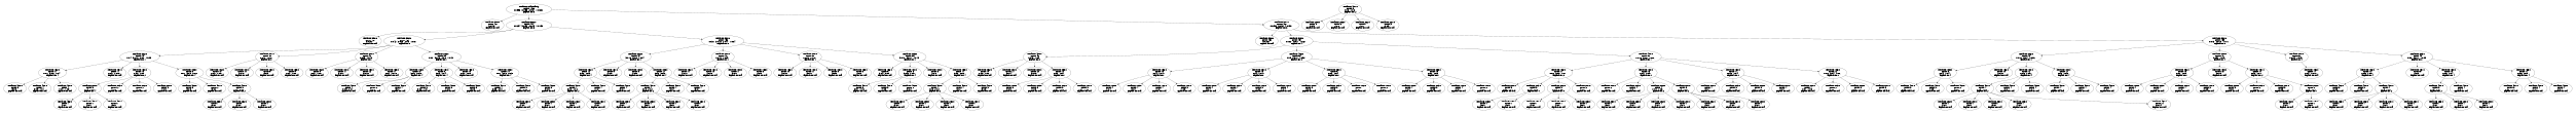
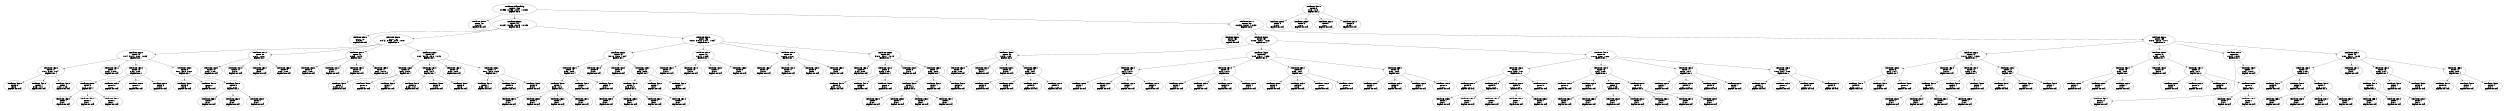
  digraph {
    n1 [label="Attribute: null=Infinity\nCount: 1406\n0.0:993   3.0:53   2.0:57   1.0:303   \nExpand On: 5"]
    n2 [label="Attribute: 5=0.0\nCount: 467\n0.0:467   \nExpand On: null"]
    n3 [label="Attribute: 5=2.0\nCount: 477\n0.0:234   3.0:53   2.0:25   1.0:165   \nExpand On: 3"]
    n4 [label="Attribute: 5=1.0\nCount: 462\n0.0:292   2.0:32   1.0:138   \nExpand On: 3"]
    n5 [label="Attribute: 3=0.0\nCount: 161\n0.0:161   \nExpand On: null"]
    n6 [label="Attribute: 3=2.0\nCount: 160\n0.0:42   3.0:29   2.0:8   1.0:81   \nExpand On: 0"]
    n7 [label="Attribute: 3=1.0\nCount: 156\n0.0:31   3.0:24   2.0:17   1.0:84   \nExpand On: 0"]
    n8 [label="Attribute: 3=0.0\nCount: 152\n0.0:152   \nExpand On: null"]
    n9 [label="Attribute: 3=2.0\nCount: 151\n0.0:67   2.0:17   1.0:67   \nExpand On: 4"]
    n10 [label="Attribute: 3=1.0\nCount: 159\n0.0:73   2.0:15   1.0:71   \nExpand On: 0"]
    n11 [label="Attribute: 0=0.0\nCount: 43\n0.0:25   1.0:18   \nExpand On: 1"]
    n12 [label="Attribute: 0=3.0\nCount: 39\n0.0:2   3.0:18   2.0:6   1.0:13   \nExpand On: 1"]
    n13 [label="Attribute: 0=2.0\nCount: 40\n0.0:4   3.0:11   2.0:2   1.0:23   \nExpand On: 1"]
    n14 [label="Attribute: 0=1.0\nCount: 38\n0.0:11   1.0:27   \nExpand On: 1"]
    n15 [label="Attribute: 0=0.0\nCount: 38\n0.0:20   1.0:18   \nExpand On: 1"]
    n16 [label="Attribute: 0=3.0\nCount: 36\n3.0:12   2.0:11   1.0:13   \nExpand On: 1"]
    n17 [label="Attribute: 0=2.0\nCount: 42\n3.0:12   2.0:6   1.0:24   \nExpand On: 1"]
    n18 [label="Attribute: 0=1.0\nCount: 40\n0.0:11   1.0:29   \nExpand On: 1"]
    n19 [label="Attribute: 1=0.0\nCount: 12\n0.0:12   \nExpand On: null"]
    n20 [label="Attribute: 1=3.0\nCount: 11\n0.0:1   1.0:10   \nExpand On: null"]
    n21 [label="Attribute: 1=2.0\nCount: 9\n0.0:1   1.0:8   \nExpand On: null"]
    n22 [label="Attribute: 1=1.0\nCount: 11\n0.0:11   \nExpand On: null"]
    n23 [label="Attribute: 1=0.0\nCount: 10\n0.0:1   1.0:9   \nExpand On: null"]
    n24 [label="Attribute: 1=3.0\nCount: 10\n0.0:1   3.0:6   2.0:3   \nExpand On: 4"]
    n25 [label="Attribute: 1=2.0\nCount: 10\n3.0:7   2.0:3   \nExpand On: 4"]
    n26 [label="Attribute: 1=1.0\nCount: 9\n3.0:5   1.0:4   \nExpand On: 4"]
    n27 [label="Attribute: 1=0.0\nCount: 10\n0.0:1   1.0:9   \nExpand On: 2"]
    n28 [label="Attribute: 1=3.0\nCount: 8\n0.0:1   3.0:5   2.0:2   \nExpand On: 4"]
    n29 [label="Attribute: 1=2.0\nCount: 11\n0.0:1   3.0:6   1.0:4   \nExpand On: 4"]
    n30 [label="Attribute: 1=1.0\nCount: 11\n0.0:1   1.0:10   \nExpand On: null"]
    n31 [label="Attribute: 1=0.0\nCount: 9\n0.0:9   \nExpand On: null"]
    n32 [label="Attribute: 1=3.0\nCount: 9\n0.0:1   1.0:8   \nExpand On: null"]
    n33 [label="Attribute: 1=2.0\nCount: 10\n0.0:1   1.0:9   \nExpand On: null"]
    n34 [label="Attribute: 1=1.0\nCount: 10\n1.0:10   \nExpand On: null"]
    n35 [label="Attribute: 4=0.0\nCount: 3\n0.0:1   2.0:2   \nExpand On: null"]
    n36 [label="Attribute: 4=2.0\nCount: 3\n3.0:3   \nExpand On: null"]
    n37 [label="Attribute: 4=1.0\nCount: 4\n3.0:3   2.0:1   \nExpand On: null"]
    n38 [label="Attribute: 4=0.0\nCount: 2\n2.0:2   \nExpand On: null"]
    n39 [label="Attribute: 4=2.0\nCount: 4\n3.0:4   \nExpand On: null"]
    n40 [label="Attribute: 4=1.0\nCount: 4\n3.0:3   2.0:1   \nExpand On: null"]
    n41 [label="Attribute: 4=0.0\nCount: 3\n1.0:3   \nExpand On: null"]
    n42 [label="Attribute: 4=2.0\nCount: 3\n3.0:3   \nExpand On: null"]
    n43 [label="Attribute: 4=1.0\nCount: 3\n3.0:2   1.0:1   \nExpand On: null"]
    n44 [label="Attribute: 2=0.0\nCount: 3\n0.0:1   1.0:2   \nExpand On: 4"]
    n45 [label="Attribute: 2=3.0\nCount: 2\n1.0:2   \nExpand On: null"]
    n46 [label="Attribute: 2=2.0\nCount: 2\n1.0:2   \nExpand On: null"]
    n47 [label="Attribute: 2=1.0\nCount: 3\n1.0:3   \nExpand On: null"]
    n48 [label="Attribute: 4=0.0\nCount: 3\n0.0:1   2.0:2   \nExpand On: 2"]
    n49 [label="Attribute: 4=2.0\nCount: 3\n3.0:3   \nExpand On: null"]
    n50 [label="Attribute: 4=1.0\nCount: 2\n3.0:2   \nExpand On: null"]
    n51 [label="Attribute: 4=0.0\nCount: 4\n0.0:1   1.0:3   \nExpand On: null"]
    n52 [label="Attribute: 4=2.0\nCount: 3\n3.0:3   \nExpand On: null"]
    n53 [label="Attribute: 4=1.0\nCount: 4\n3.0:3   1.0:1   \nExpand On: null"]
    n54 [label="Attribute: 4=0.0\nCount: 1\n0.0:1   \nExpand On: null"]
    n55 [label="Attribute: 4=2.0\nCount: 1\n1.0:1   \nExpand On: null"]
    n56 [label="Attribute: 4=1.0\nCount: 1\n1.0:1   \nExpand On: null"]
    n57 [label="Attribute: 2=0.0\nCount: 1\n0.0:1   \nExpand On: null"]
    n58 [label="Attribute: 2=3.0\nCount: 1\n2.0:1   \nExpand On: null"]
    n59 [label="Attribute: 2=2.0\nCount: 1\n2.0:1   \nExpand On: null"]
    n60 [label="Attribute: 1=0.0\nCount: 9\n0.0:9   \nExpand On: null"]
    n61 [label="Attribute: 1=3.0\nCount: 8\n1.0:8   \nExpand On: null"]
    n62 [label="Attribute: 1=2.0\nCount: 10\n1.0:10   \nExpand On: null"]
    n63 [label="Attribute: 1=1.0\nCount: 11\n0.0:11   \nExpand On: null"]
    n64 [label="Attribute: 1=0.0\nCount: 8\n1.0:8   \nExpand On: null"]
    n65 [label="Attribute: 1=3.0\nCount: 11\n3.0:5   2.0:6   \nExpand On: 4"]
    n66 [label="Attribute: 1=2.0\nCount: 9\n3.0:4   2.0:5   \nExpand On: null"]
    n67 [label="Attribute: 1=1.0\nCount: 8\n3.0:3   1.0:5   \nExpand On: 4"]
    n68 [label="Attribute: 1=0.0\nCount: 9\n1.0:9   \nExpand On: null"]
    n69 [label="Attribute: 1=3.0\nCount: 12\n3.0:6   2.0:6   \nExpand On: 4"]
    n70 [label="Attribute: 1=2.0\nCount: 12\n3.0:6   1.0:6   \nExpand On: 4"]
    n71 [label="Attribute: 1=1.0\nCount: 9\n1.0:9   \nExpand On: null"]
    n72 [label="Attribute: 1=0.0\nCount: 11\n0.0:11   \nExpand On: null"]
    n73 [label="Attribute: 1=3.0\nCount: 8\n1.0:8   \nExpand On: null"]
    n74 [label="Attribute: 1=2.0\nCount: 11\n1.0:11   \nExpand On: null"]
    n75 [label="Attribute: 1=1.0\nCount: 10\n1.0:10   \nExpand On: null"]
    n76 [label="Attribute: 4=0.0\nCount: 4\n2.0:4   \nExpand On: null"]
    n77 [label="Attribute: 4=2.0\nCount: 3\n3.0:3   \nExpand On: null"]
    n78 [label="Attribute: 4=1.0\nCount: 4\n3.0:2   2.0:2   \nExpand On: 2"]
    n79 [label="Attribute: 4=0.0\nCount: 3\n1.0:3   \nExpand On: null"]
    n80 [label="Attribute: 4=2.0\nCount: 2\n3.0:2   \nExpand On: null"]
    n81 [label="Attribute: 4=1.0\nCount: 3\n3.0:1   1.0:2   \nExpand On: null"]
    n82 [label="Attribute: 2=0.0\nCount: 1\n2.0:1   \nExpand On: null"]
    n83 [label="Attribute: 2=3.0\nCount: 1\n3.0:1   \nExpand On: null"]
    n84 [label="Attribute: 2=2.0\nCount: 1\n3.0:1   \nExpand On: null"]
    n85 [label="Attribute: 2=1.0\nCount: 1\n2.0:1   \nExpand On: null"]
    n86 [label="Attribute: 4=0.0\nCount: 4\n2.0:4   \nExpand On: null"]
    n87 [label="Attribute: 4=2.0\nCount: 4\n3.0:4   \nExpand On: null"]
    n88 [label="Attribute: 4=1.0\nCount: 4\n3.0:2   2.0:2   \nExpand On: 2"]
    n89 [label="Attribute: 4=0.0\nCount: 4\n1.0:4   \nExpand On: null"]
    n90 [label="Attribute: 4=2.0\nCount: 4\n3.0:4   \nExpand On: null"]
    n91 [label="Attribute: 4=1.0\nCount: 4\n3.0:2   1.0:2   \nExpand On: 2"]
    n92 [label="Attribute: 2=0.0\nCount: 1\n2.0:1   \nExpand On: null"]
    n93 [label="Attribute: 2=3.0\nCount: 1\n3.0:1   \nExpand On: null"]
    n94 [label="Attribute: 2=2.0\nCount: 1\n3.0:1   \nExpand On: null"]
    n95 [label="Attribute: 2=1.0\nCount: 1\n2.0:1   \nExpand On: null"]
    n96 [label="Attribute: 2=0.0\nCount: 1\n1.0:1   \nExpand On: null"]
    n97 [label="Attribute: 2=3.0\nCount: 1\n3.0:1   \nExpand On: null"]
    n98 [label="Attribute: 2=2.0\nCount: 1\n3.0:1   \nExpand On: null"]
    n99 [label="Attribute: 2=1.0\nCount: 1\n1.0:1   \nExpand On: null"]
    n100 [label="Attribute: 4=0.0\nCount: 49\n0.0:40   1.0:9   \nExpand On: 0"]
    n101 [label="Attribute: 4=2.0\nCount: 52\n0.0:9   2.0:11   1.0:32   \nExpand On: 0"]
    n102 [label="Attribute: 4=1.0\nCount: 50\n0.0:18   2.0:6   1.0:26   \nExpand On: 1"]
    n103 [label="Attribute: 0=0.0\nCount: 40\n0.0:31   1.0:9   \nExpand On: 4"]
    n104 [label="Attribute: 0=3.0\nCount: 40\n0.0:6   2.0:11   1.0:23   \nExpand On: 1"]
    n105 [label="Attribute: 0=2.0\nCount: 42\n0.0:12   2.0:4   1.0:26   \nExpand On: 1"]
    n106 [label="Attribute: 0=1.0\nCount: 37\n0.0:24   1.0:13   \nExpand On: 4"]
    n107 [label="Attribute: 0=0.0\nCount: 13\n0.0:13   \nExpand On: null"]
    n108 [label="Attribute: 0=3.0\nCount: 12\n0.0:5   1.0:7   \nExpand On: 1"]
    n109 [label="Attribute: 0=2.0\nCount: 10\n0.0:8   1.0:2   \nExpand On: null"]
    n110 [label="Attribute: 0=1.0\nCount: 14\n0.0:14   \nExpand On: null"]
    n111 [label="Attribute: 0=0.0\nCount: 9\n0.0:5   1.0:4   \nExpand On: 1"]
    n112 [label="Attribute: 0=3.0\nCount: 13\n2.0:7   1.0:6   \nExpand On: 1"]
    n113 [label="Attribute: 0=2.0\nCount: 15\n2.0:4   1.0:11   \nExpand On: 1"]
    n114 [label="Attribute: 0=1.0\nCount: 15\n0.0:4   1.0:11   \nExpand On: 1"]
    n115 [label="Attribute: 1=0.0\nCount: 14\n0.0:10   1.0:4   \nExpand On: 0"]
    n116 [label="Attribute: 1=3.0\nCount: 12\n0.0:2   2.0:4   1.0:6   \nExpand On: 0"]
    n117 [label="Attribute: 1=2.0\nCount: 11\n0.0:2   2.0:2   1.0:7   \nExpand On: 2"]
    n118 [label="Attribute: 1=1.0\nCount: 13\n0.0:4   1.0:9   \nExpand On: 0"]
    n119 [label="Attribute: 1=0.0\nCount: 3\n0.0:3   \nExpand On: null"]
    n120 [label="Attribute: 1=3.0\nCount: 3\n1.0:3   \nExpand On: null"]
    n121 [label="Attribute: 1=2.0\nCount: 3\n0.0:1   1.0:2   \nExpand On: null"]
    n122 [label="Attribute: 1=1.0\nCount: 3\n0.0:1   1.0:2   \nExpand On: null"]
    n123 [label="Attribute: 1=0.0\nCount: 3\n0.0:3   \nExpand On: null"]
    n124 [label="Attribute: 1=3.0\nCount: 3\n1.0:3   \nExpand On: null"]
    n125 [label="Attribute: 1=2.0\nCount: 1\n1.0:1   \nExpand On: null"]
    n126 [label="Attribute: 1=1.0\nCount: 2\n0.0:2   \nExpand On: null"]
    n127 [label="Attribute: 1=0.0\nCount: 4\n1.0:4   \nExpand On: null"]
    n128 [label="Attribute: 1=3.0\nCount: 3\n2.0:3   \nExpand On: null"]
    n129 [label="Attribute: 1=2.0\nCount: 4\n2.0:4   \nExpand On: null"]
    n130 [label="Attribute: 1=1.0\nCount: 2\n1.0:2   \nExpand On: null"]
    n131 [label="Attribute: 1=0.0\nCount: 4\n1.0:4   \nExpand On: null"]
    n132 [label="Attribute: 1=3.0\nCount: 4\n2.0:4   \nExpand On: null"]
    n133 [label="Attribute: 1=2.0\nCount: 4\n1.0:4   \nExpand On: null"]
    n134 [label="Attribute: 1=1.0\nCount: 3\n1.0:3   \nExpand On: null"]
    n135 [label="Attribute: 1=0.0\nCount: 4\n0.0:4   \nExpand On: null"]
    n136 [label="Attribute: 1=3.0\nCount: 4\n1.0:4   \nExpand On: null"]
    n137 [label="Attribute: 1=2.0\nCount: 3\n1.0:3   \nExpand On: null"]
    n138 [label="Attribute: 1=1.0\nCount: 4\n1.0:4   \nExpand On: null"]
    n139 [label="Attribute: 0=0.0\nCount: 4\n0.0:4   \nExpand On: null"]
    n140 [label="Attribute: 0=3.0\nCount: 3\n0.0:1   1.0:2   \nExpand On: null"]
    n141 [label="Attribute: 0=2.0\nCount: 3\n0.0:1   1.0:2   \nExpand On: null"]
    n142 [label="Attribute: 0=1.0\nCount: 4\n0.0:4   \nExpand On: null"]
    n143 [label="Attribute: 0=0.0\nCount: 4\n0.0:1   1.0:3   \nExpand On: null"]
    n144 [label="Attribute: 0=3.0\nCount: 2\n2.0:2   \nExpand On: null"]
    n145 [label="Attribute: 0=2.0\nCount: 3\n2.0:2   1.0:1   \nExpand On: null"]
    n146 [label="Attribute: 0=1.0\nCount: 3\n0.0:1   1.0:2   \nExpand On: null"]
    n147 [label="Attribute: 2=0.0\nCount: 3\n0.0:2   1.0:1   \nExpand On: null"]
    n148 [label="Attribute: 2=3.0\nCount: 3\n2.0:1   1.0:2   \nExpand On: 0"]
    n149 [label="Attribute: 2=2.0\nCount: 3\n2.0:1   1.0:2   \nExpand On: 0"]
    n150 [label="Attribute: 2=1.0\nCount: 2\n1.0:2   \nExpand On: null"]
    n151 [label="Attribute: 0=0.0\nCount: 2\n0.0:2   \nExpand On: null"]
    n152 [label="Attribute: 0=3.0\nCount: 4\n1.0:4   \nExpand On: null"]
    n153 [label="Attribute: 0=2.0\nCount: 4\n0.0:1   1.0:3   \nExpand On: 2"]
    n154 [label="Attribute: 0=1.0\nCount: 3\n0.0:1   1.0:2   \nExpand On: 2"]
    n155 [label="Attribute: 0=0.0\nCount: 1\n1.0:1   \nExpand On: null"]
    n156 [label="Attribute: 0=3.0\nCount: 1\n2.0:1   \nExpand On: null"]
    n157 [label="Attribute: 0=0.0\nCount: 1\n1.0:1   \nExpand On: null"]
    n158 [label="Attribute: 0=3.0\nCount: 1\n2.0:1   \nExpand On: null"]
    n159 [label="Attribute: 0=1.0\nCount: 1\n1.0:1   \nExpand On: null"]
    n160 [label="Attribute: 2=0.0\nCount: 1\n0.0:1   \nExpand On: null"]
    n161 [label="Attribute: 2=3.0\nCount: 1\n1.0:1   \nExpand On: null"]
    n162 [label="Attribute: 2=2.0\nCount: 1\n1.0:1   \nExpand On: null"]
    n163 [label="Attribute: 2=1.0\nCount: 1\n1.0:1   \nExpand On: null"]
    n164 [label="Attribute: 2=0.0\nCount: 1\n0.0:1   \nExpand On: null"]
    n165 [label="Attribute: 2=2.0\nCount: 1\n1.0:1   \nExpand On: null"]
    n166 [label="Attribute: 2=1.0\nCount: 1\n1.0:1   \nExpand On: null"]
    n167 [label="Attribute: 4=0.0\nCount: 15\n0.0:15   \nExpand On: null"]
    n168 [label="Attribute: 4=2.0\nCount: 15\n0.0:7   1.0:8   \nExpand On: 1"]
    n169 [label="Attribute: 4=1.0\nCount: 10\n0.0:9   1.0:1   \nExpand On: 2"]
    n170 [label="Attribute: 1=0.0\nCount: 10\n0.0:6   1.0:4   \nExpand On: 4"]
    n171 [label="Attribute: 1=3.0\nCount: 11\n2.0:6   1.0:5   \nExpand On: 4"]
    n172 [label="Attribute: 1=2.0\nCount: 10\n2.0:5   1.0:5   \nExpand On: 4"]
    n173 [label="Attribute: 1=1.0\nCount: 9\n1.0:9   \nExpand On: null"]
    n174 [label="Attribute: 1=0.0\nCount: 12\n0.0:6   1.0:6   \nExpand On: 4"]
    n175 [label="Attribute: 1=3.0\nCount: 8\n2.0:4   1.0:4   \nExpand On: 4"]
    n176 [label="Attribute: 1=2.0\nCount: 10\n1.0:10   \nExpand On: null"]
    n177 [label="Attribute: 1=1.0\nCount: 12\n0.0:6   1.0:6   \nExpand On: 4"]
    n178 [label="Attribute: 4=0.0\nCount: 14\n0.0:14   \nExpand On: null"]
    n179 [label="Attribute: 4=2.0\nCount: 14\n0.0:4   1.0:10   \nExpand On: null"]
    n180 [label="Attribute: 1=0.0\nCount: 4\n0.0:4   \nExpand On: null"]
    n181 [label="Attribute: 1=3.0\nCount: 4\n1.0:4   \nExpand On: null"]
    n182 [label="Attribute: 1=2.0\nCount: 4\n1.0:4   \nExpand On: null"]
-   n183 [label="Attribute: 1=1.0\nCount: 3\n0.0:3   \nExpand On: null"]
    n184 [label="Attribute: 2=0.0\nCount: 3\n0.0:3   \nExpand On: null"]
    n185 [label="Attribute: 2=3.0\nCount: 2\n0.0:2   \nExpand On: null"]
    n186 [label="Attribute: 2=2.0\nCount: 2\n0.0:1   1.0:1   \nExpand On: 1"]
    n187 [label="Attribute: 2=1.0\nCount: 3\n0.0:3   \nExpand On: null"]
    n188 [label="Attribute: 1=2.0\nCount: 1\n1.0:1   \nExpand On: null"]
    n189 [label="Attribute: 1=1.0\nCount: 1\n0.0:1   \nExpand On: null"]
    n190 [label="Attribute: 4=0.0\nCount: 4\n0.0:4   \nExpand On: null"]
+   n191 [label="Attribute: 4=2.0\nCount: 3\n1.0:3   \nExpand On: null"]
    n192 [label="Attribute: 4=1.0\nCount: 3\n0.0:2   1.0:1   \nExpand On: 2"]
    n193 [label="Attribute: 4=0.0\nCount: 4\n1.0:4   \nExpand On: null"]
    n194 [label="Attribute: 4=2.0\nCount: 4\n2.0:4   \nExpand On: null"]
    n195 [label="Attribute: 4=1.0\nCount: 3\n2.0:2   1.0:1   \nExpand On: null"]
    n196 [label="Attribute: 4=0.0\nCount: 3\n1.0:3   \nExpand On: null"]
    n197 [label="Attribute: 4=2.0\nCount: 3\n2.0:3   \nExpand On: null"]
    n198 [label="Attribute: 4=1.0\nCount: 4\n2.0:2   1.0:2   \nExpand On: 2"]
    n199 [label="Attribute: 2=0.0\nCount: 1\n0.0:1   \nExpand On: null"]
    n200 [label="Attribute: 2=3.0\nCount: 1\n1.0:1   \nExpand On: null"]
    n201 [label="Attribute: 2=1.0\nCount: 1\n0.0:1   \nExpand On: null"]
    n202 [label="Attribute: 2=0.0\nCount: 1\n1.0:1   \nExpand On: null"]
    n203 [label="Attribute: 2=3.0\nCount: 1\n2.0:1   \nExpand On: null"]
    n204 [label="Attribute: 2=2.0\nCount: 1\n2.0:1   \nExpand On: null"]
    n205 [label="Attribute: 2=1.0\nCount: 1\n1.0:1   \nExpand On: null"]
    n206 [label="Attribute: 4=0.0\nCount: 4\n0.0:4   \nExpand On: null"]
    n207 [label="Attribute: 4=2.0\nCount: 4\n1.0:4   \nExpand On: null"]
    n208 [label="Attribute: 4=1.0\nCount: 4\n0.0:2   1.0:2   \nExpand On: null"]
    n209 [label="Attribute: 4=0.0\nCount: 3\n1.0:3   \nExpand On: null"]
    n210 [label="Attribute: 4=2.0\nCount: 2\n2.0:2   \nExpand On: null"]
    n211 [label="Attribute: 4=1.0\nCount: 3\n2.0:2   1.0:1   \nExpand On: null"]
    n212 [label="Attribute: 4=0.0\nCount: 4\n0.0:4   \nExpand On: null"]
    n213 [label="Attribute: 4=2.0\nCount: 4\n1.0:4   \nExpand On: null"]
    n214 [label="Attribute: 4=1.0\nCount: 4\n0.0:2   1.0:2   \nExpand On: 2"]
    n215 [label="Attribute: 2=0.0\nCount: 1\n0.0:1   \nExpand On: null"]
    n216 [label="Attribute: 2=3.0\nCount: 1\n1.0:1   \nExpand On: null"]
    n217 [label="Attribute: 2=2.0\nCount: 1\n1.0:1   \nExpand On: null"]
    n218 [label="Attribute: 2=1.0\nCount: 1\n0.0:1   \nExpand On: null"]
    n219 [label="Attribute: 4=1.0\nCount: 9\n0.0:6   1.0:3   \nExpand On: 2"]
    n220 [label="Attribute: 2=0.0\nCount: 3\n0.0:3   \nExpand On: null"]
    n221 [label="Attribute: 2=3.0\nCount: 2\n1.0:2   \nExpand On: null"]
    n222 [label="Attribute: 2=2.0\nCount: 1\n1.0:1   \nExpand On: null"]
    n223 [label="Attribute: 2=1.0\nCount: 3\n0.0:3   \nExpand On: null"]
    n1 -> n2
    n1 -> n3
    n1 -> n4
    n3 -> n5
    n3 -> n6
    n3 -> n7
    n4 -> n8
    n4 -> n9
    n4 -> n10
    n6 -> n11
    n6 -> n12
    n6 -> n13
    n6 -> n14
    n7 -> n15
    n7 -> n16
    n7 -> n17
    n7 -> n18
    n9 -> n100
    n9 -> n101
    n9 -> n102
    n10 -> n103
    n10 -> n104
    n10 -> n105
    n10 -> n106
    n11 -> n19
    n11 -> n20
    n11 -> n21
    n11 -> n22
    n12 -> n23
    n12 -> n24
    n12 -> n25
    n12 -> n26
    n13 -> n27
    n13 -> n28
    n13 -> n29
    n13 -> n30
    n14 -> n31
    n14 -> n32
    n14 -> n33
    n14 -> n34
    n15 -> n60
    n15 -> n61
    n15 -> n62
    n15 -> n63
    n16 -> n64
    n16 -> n65
    n16 -> n66
    n16 -> n67
    n17 -> n68
    n17 -> n69
    n17 -> n70
    n17 -> n71
    n18 -> n72
    n18 -> n73
    n18 -> n74
    n18 -> n75
    n24 -> n35
    n24 -> n36
    n24 -> n37
    n25 -> n38
    n25 -> n39
    n25 -> n40
    n26 -> n41
    n26 -> n42
-   n26 -> n43
+   n43 -> n26
    n27 -> n44
    n27 -> n45
    n27 -> n46
    n27 -> n47
    n28 -> n48
    n28 -> n49
    n28 -> n50
    n29 -> n51
    n29 -> n52
    n29 -> n53
    n44 -> n54
    n44 -> n55
    n44 -> n56
    n48 -> n57
    n48 -> n58
    n48 -> n59
    n65 -> n76
    n65 -> n77
    n65 -> n78
    n67 -> n79
    n67 -> n80
    n67 -> n81
    n69 -> n86
    n69 -> n87
    n69 -> n88
    n70 -> n89
    n70 -> n90
    n70 -> n91
    n78 -> n82
    n78 -> n83
    n78 -> n84
    n78 -> n85
    n88 -> n92
    n88 -> n93
    n88 -> n94
    n88 -> n95
    n91 -> n96
    n91 -> n97
    n91 -> n98
    n91 -> n99
    n100 -> n107
    n100 -> n108
    n100 -> n109
    n100 -> n110
    n101 -> n111
    n101 -> n112
    n101 -> n113
    n101 -> n114
    n102 -> n115
    n102 -> n116
    n102 -> n117
    n102 -> n118
    n103 -> n167
    n103 -> n168
    n103 -> n169
    n104 -> n170
    n104 -> n171
    n104 -> n172
    n104 -> n173
    n105 -> n174
    n105 -> n175
    n105 -> n176
    n105 -> n177
-   n214 -> n178
+   n106 -> n178
    n106 -> n179
    n108 -> n119
    n108 -> n120
    n108 -> n121
    n108 -> n122
    n111 -> n123
    n111 -> n124
    n111 -> n125
    n111 -> n126
    n112 -> n127
    n112 -> n128
    n112 -> n129
    n112 -> n130
    n113 -> n131
    n113 -> n132
    n113 -> n133
    n113 -> n134
    n114 -> n135
    n114 -> n136
    n114 -> n137
    n114 -> n138
    n115 -> n139
    n115 -> n140
    n115 -> n141
    n115 -> n142
    n116 -> n143
    n116 -> n144
    n116 -> n145
    n116 -> n146
    n117 -> n147
    n117 -> n148
    n117 -> n149
    n117 -> n150
    n118 -> n151
    n118 -> n152
    n118 -> n153
    n118 -> n154
    n148 -> n155
    n148 -> n156
    n149 -> n157
    n149 -> n158
    n149 -> n159
    n153 -> n160
    n153 -> n161
    n153 -> n162
    n153 -> n163
    n154 -> n164
    n154 -> n165
    n154 -> n166
    n168 -> n180
    n168 -> n181
    n168 -> n182
-   n168 -> n183
    n169 -> n184
    n169 -> n185
    n169 -> n186
    n169 -> n187
    n170 -> n190
+   n170 -> n191
    n170 -> n192
    n171 -> n193
    n171 -> n194
    n171 -> n195
    n172 -> n196
    n172 -> n197
    n172 -> n198
    n174 -> n206
    n174 -> n207
    n174 -> n208
    n175 -> n209
    n175 -> n210
    n175 -> n211
    n177 -> n212
    n177 -> n213
    n177 -> n214
    n186 -> n188
    n186 -> n189
    n192 -> n199
    n192 -> n200
    n192 -> n201
    n198 -> n202
    n198 -> n203
    n198 -> n204
    n198 -> n205
    n214 -> n215
    n214 -> n216
    n214 -> n217
    n214 -> n218
    n219 -> n220
    n219 -> n221
    n219 -> n222
    n219 -> n223
  }
